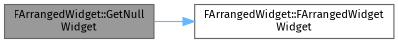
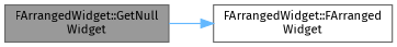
  digraph {
    rankdir=LR
    fontname="Fira Sans"
    node [fontname="Fira Sans" fontsize=10 shape=box style=filled]
    n1 [color=gray40 fillcolor=grey60 fontcolor=black height=0.2 label="FArrangedWidget::GetNull\lWidget" width=0.4]
-   n2 [color=grey40 fillcolor=white height=0.2 label="FArrangedWidget::FArrangedWidget\lWidget" width=0.4]
+   n2 [color=grey40 fillcolor=white height=0.2 label="FArrangedWidget::FArranged\lWidget" width=0.4]
    n1 -> n2 [color=steelblue1 fontname="Fira Sans" fontsize=10 labelfontname=Helvetica labelfontsize=10 style=solid]
  }
